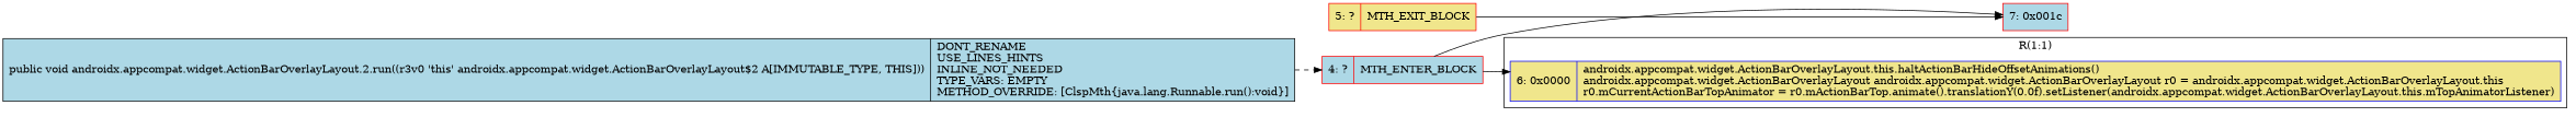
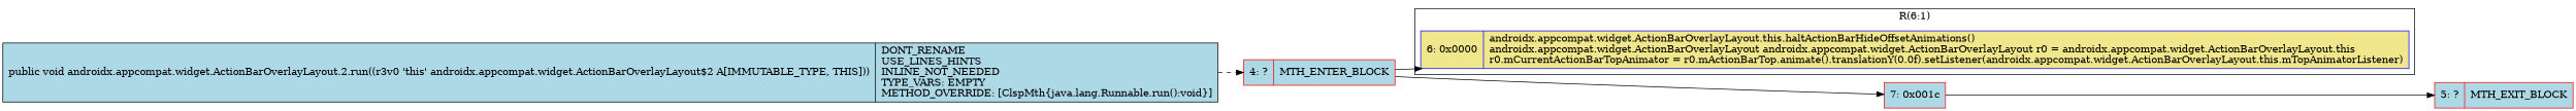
  digraph {
    rankdir=LR
    node [color=red fillcolor=lightblue shape=record style=filled]
    edge [style=solid]
    n1 [color=blue fillcolor=khaki label="{6\:\ 0x0000|androidx.appcompat.widget.ActionBarOverlayLayout.this.haltActionBarHideOffsetAnimations()\landroidx.appcompat.widget.ActionBarOverlayLayout androidx.appcompat.widget.ActionBarOverlayLayout r0 = androidx.appcompat.widget.ActionBarOverlayLayout.this\lr0.mCurrentActionBarTopAnimator = r0.mActionBarTop.animate().translationY(0.0f).setListener(androidx.appcompat.widget.ActionBarOverlayLayout.this.mTopAnimatorListener)\l}"]
    n2 [label="{7\:\ 0x001c}"]
-   n3 [fillcolor=khaki label="{5\:\ ?|MTH_EXIT_BLOCK\l}"]
+   n3 [label="{5\:\ ?|MTH_EXIT_BLOCK\l}"]
    n4 [label="{4\:\ ?|MTH_ENTER_BLOCK\l}"]
    n5 [label="{public void androidx.appcompat.widget.ActionBarOverlayLayout.2.run((r3v0 'this' androidx.appcompat.widget.ActionBarOverlayLayout$2 A[IMMUTABLE_TYPE, THIS]))  | DONT_RENAME\lUSE_LINES_HINTS\lINLINE_NOT_NEEDED\lTYPE_VARS: EMPTY\lMETHOD_OVERRIDE: [ClspMth\{java.lang.Runnable.run():void\}]\l}" color=""]
    subgraph cluster_1 {
-     label="R(1:1)"
+     label="R(6:1)"
      n1
    }
-   n3 -> n2
+   n2 -> n3
    n4 -> n1
    n4 -> n2
    n5 -> n4 [style=dashed]
  }
